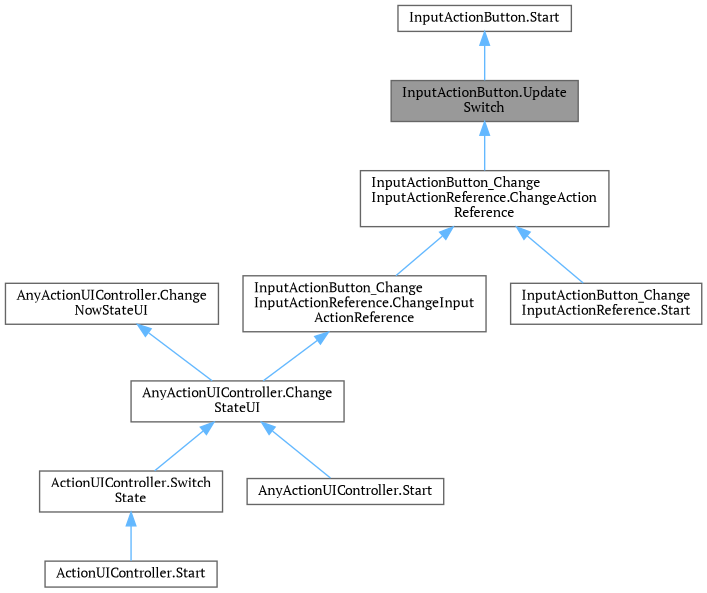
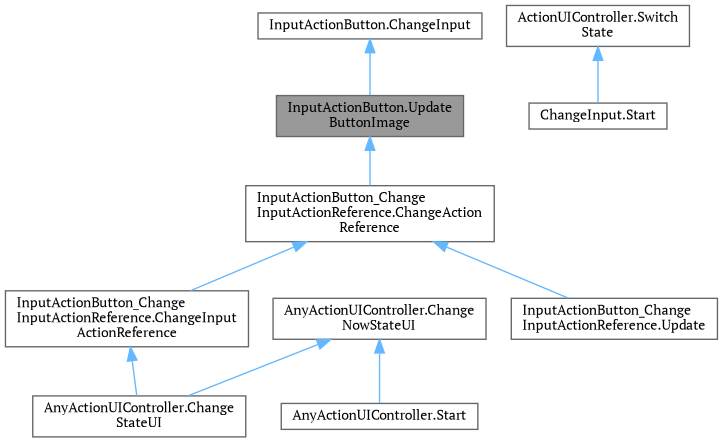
  digraph {
    fontname="PT Serif"
    rankdir=TB
    node [color=grey40 fillcolor=white fontname="PT Serif" fontsize=10 shape=box style=filled]
    edge [color=steelblue1 dir=back fontname="PT Serif" fontsize=10 labelfontname=Helvetica labelfontsize=10 style=solid]
-   n1 [color=gray40 fillcolor=grey60 fontcolor=black height=0.2 label="InputActionButton.Update\lSwitch" width=0.4]
+   n1 [color=gray40 fillcolor=grey60 fontcolor=black height=0.2 label="InputActionButton.Update\lButtonImage" width=0.4]
    n2 [height=0.2 label="InputActionButton_Change\lInputActionReference.ChangeAction\lReference" width=0.4]
    n3 [height=0.2 label="InputActionButton_Change\lInputActionReference.ChangeInput\lActionReference" width=0.4]
-   n4 [height=0.2 label="InputActionButton_Change\lInputActionReference.Start" width=0.4]
-   n5 [height=0.2 label="InputActionButton.Start" width=0.4]
+   n4 [height=0.2 label="InputActionButton_Change\lInputActionReference.Update" width=0.4]
+   n5 [height=0.2 label="InputActionButton.ChangeInput" width=0.4]
    n6 [height=0.2 label="AnyActionUIController.Change\lStateUI" width=0.4]
    n7 [height=0.2 label="ActionUIController.Switch\lState" width=0.4]
    n8 [height=0.2 label="AnyActionUIController.Change\lNowStateUI" width=0.4]
    n9 [height=0.2 label="AnyActionUIController.Start" width=0.4]
-   n10 [height=0.2 label="ActionUIController.Start" width=0.4]
+   n10 [height=0.2 label="ChangeInput.Start" width=0.4]
    n1 -> n2
    n2 -> n3
    n2 -> n4
    n3 -> n6
    n5 -> n1
-   n6 -> n7
    n7 -> n10
    n8 -> n6
-   n6 -> n9
+   n8 -> n9
  }
